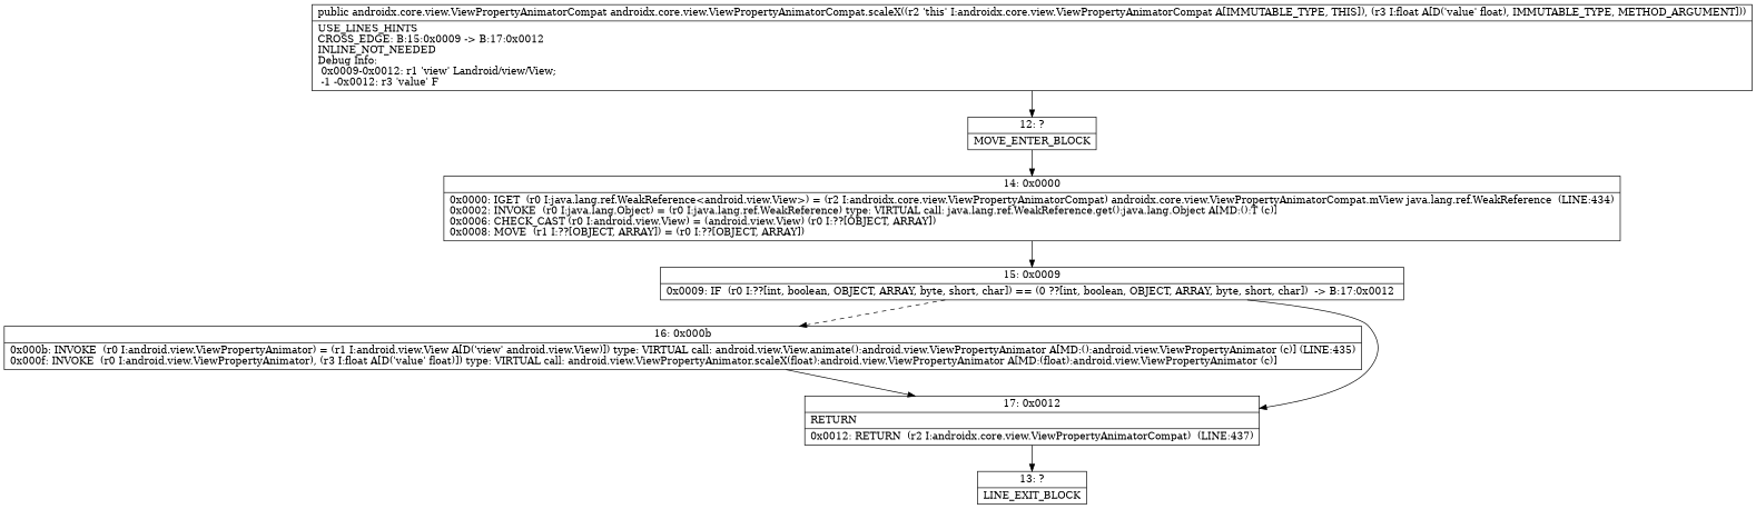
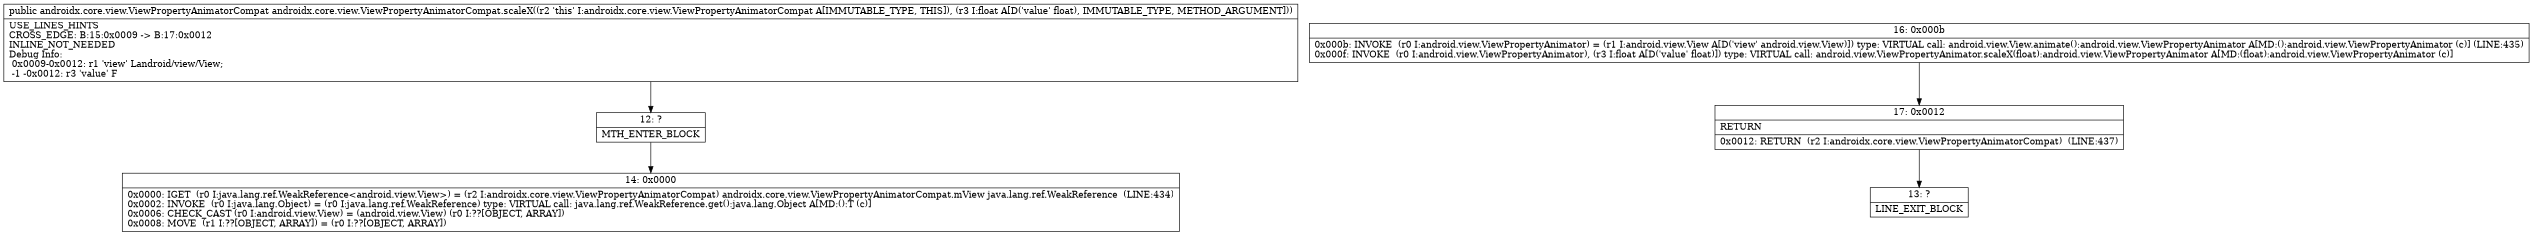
  digraph {
    node [shape=record]
-   n1 [label="{12\:\ ?|MOVE_ENTER_BLOCK\l}"]
+   n1 [label="{12\:\ ?|MTH_ENTER_BLOCK\l}"]
    n2 [label="{14\:\ 0x0000|0x0000: IGET  (r0 I:java.lang.ref.WeakReference\<android.view.View\>) = (r2 I:androidx.core.view.ViewPropertyAnimatorCompat) androidx.core.view.ViewPropertyAnimatorCompat.mView java.lang.ref.WeakReference  (LINE:434)\l0x0002: INVOKE  (r0 I:java.lang.Object) = (r0 I:java.lang.ref.WeakReference) type: VIRTUAL call: java.lang.ref.WeakReference.get():java.lang.Object A[MD:():T (c)]\l0x0006: CHECK_CAST (r0 I:android.view.View) = (android.view.View) (r0 I:??[OBJECT, ARRAY]) \l0x0008: MOVE  (r1 I:??[OBJECT, ARRAY]) = (r0 I:??[OBJECT, ARRAY]) \l}"]
-   n3 [label="{15\:\ 0x0009|0x0009: IF  (r0 I:??[int, boolean, OBJECT, ARRAY, byte, short, char]) == (0 ??[int, boolean, OBJECT, ARRAY, byte, short, char])  \-\> B:17:0x0012 \l}"]
    n4 [label="{16\:\ 0x000b|0x000b: INVOKE  (r0 I:android.view.ViewPropertyAnimator) = (r1 I:android.view.View A[D('view' android.view.View)]) type: VIRTUAL call: android.view.View.animate():android.view.ViewPropertyAnimator A[MD:():android.view.ViewPropertyAnimator (c)] (LINE:435)\l0x000f: INVOKE  (r0 I:android.view.ViewPropertyAnimator), (r3 I:float A[D('value' float)]) type: VIRTUAL call: android.view.ViewPropertyAnimator.scaleX(float):android.view.ViewPropertyAnimator A[MD:(float):android.view.ViewPropertyAnimator (c)]\l}"]
    n5 [label="{17\:\ 0x0012|RETURN\l|0x0012: RETURN  (r2 I:androidx.core.view.ViewPropertyAnimatorCompat)  (LINE:437)\l}"]
    n6 [label="{13\:\ ?|LINE_EXIT_BLOCK\l}"]
    n7 [label="{public androidx.core.view.ViewPropertyAnimatorCompat androidx.core.view.ViewPropertyAnimatorCompat.scaleX((r2 'this' I:androidx.core.view.ViewPropertyAnimatorCompat A[IMMUTABLE_TYPE, THIS]), (r3 I:float A[D('value' float), IMMUTABLE_TYPE, METHOD_ARGUMENT]))  | USE_LINES_HINTS\lCROSS_EDGE: B:15:0x0009 \-\> B:17:0x0012\lINLINE_NOT_NEEDED\lDebug Info:\l  0x0009\-0x0012: r1 'view' Landroid\/view\/View;\l  \-1 \-0x0012: r3 'value' F\l}"]
    n1 -> n2
-   n2 -> n3
-   n3 -> n4 [style=dashed]
-   n3 -> n5
    n4 -> n5
    n5 -> n6
    n7 -> n1
  }
